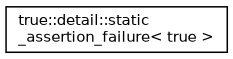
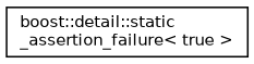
  digraph {
    rankdir=LR
-   n1 [color=black fillcolor=white fontname=Helvetica fontsize=10 height=0.2 label="true::detail::static\l_assertion_failure\< true \>" shape=record style=filled width=0.4]
+   n1 [color=black fillcolor=white fontname=Helvetica fontsize=10 height=0.2 label="boost::detail::static\l_assertion_failure\< true \>" shape=record style=filled width=0.4]
  }
